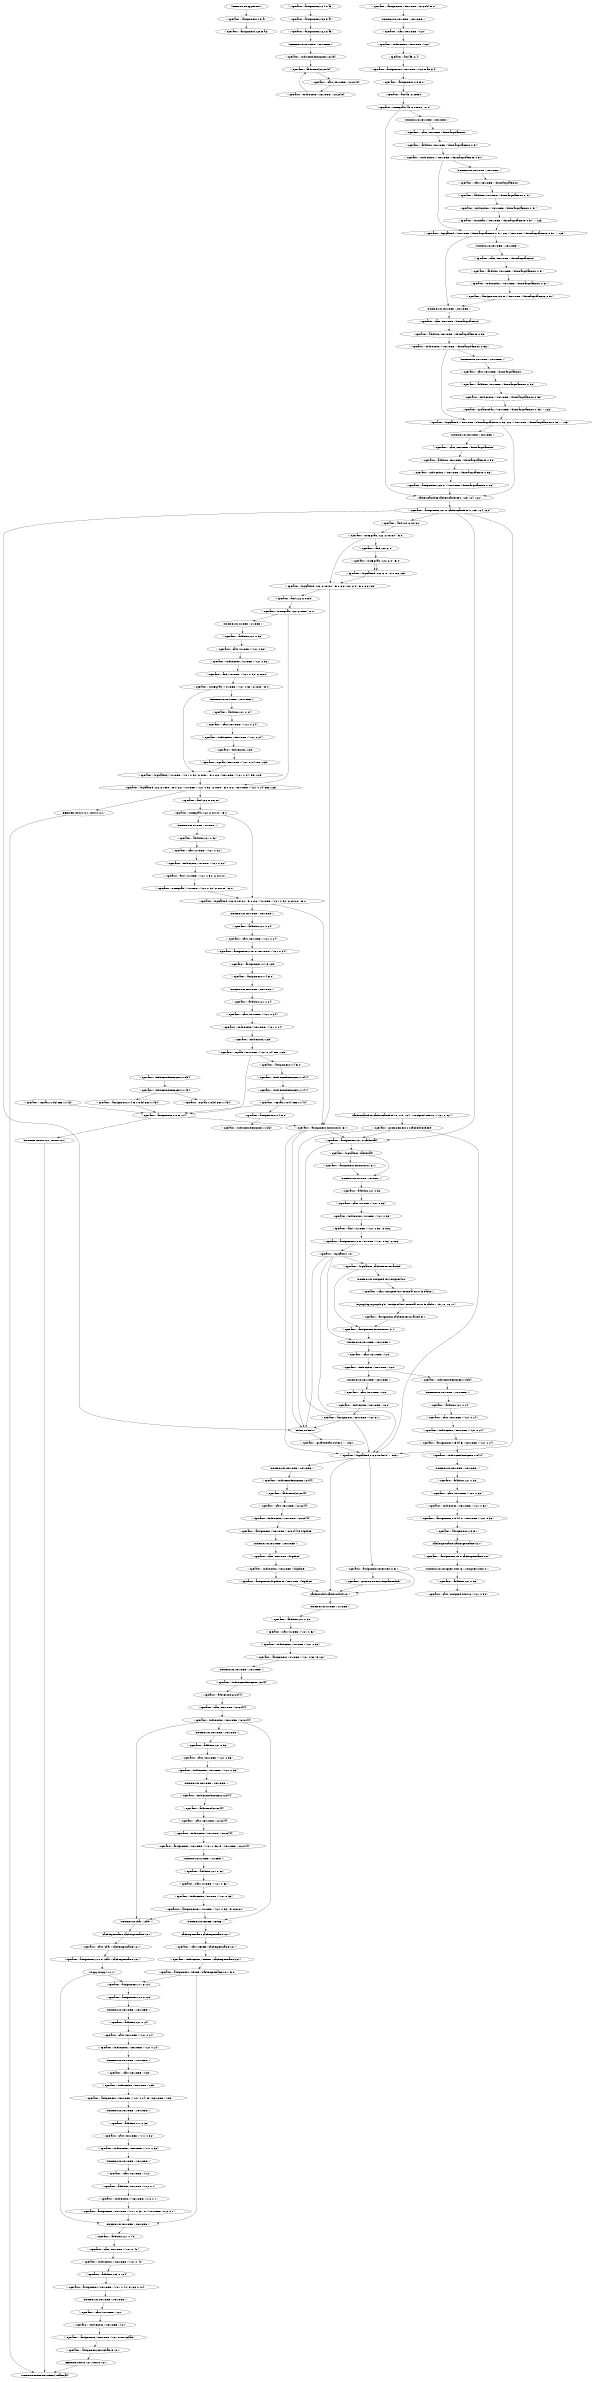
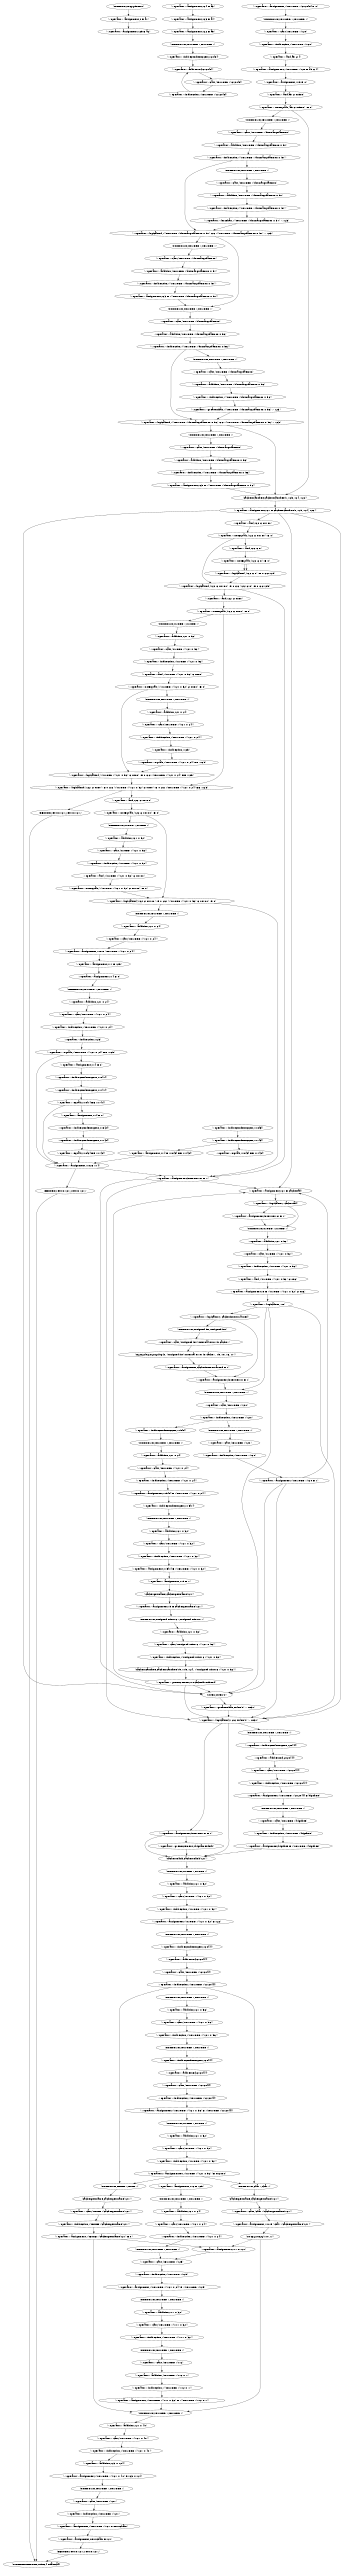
  digraph {
    n1 [label="(<operator>.assignment,s = a1)"]
    n2 [label="(<operator>.assignment,v25 = a2)"]
    n3 [label="(<operator>.assignment,v24 = a3)"]
    n4 [label="(<operator>.assignment,v23 = a4)"]
    n5 [label="(<operator>.assignment,v22 = a5)"]
    n6 [label="(UNKNOWN,_DWORD *,_DWORD *)"]
    n7 [label="(<operator>.indirectIndexAccess,v20[8])"]
    n8 [label="(<operator>.assignment,*(_DWORD *)&v20[8] = 0)"]
    n9 [label="(UNKNOWN,_QWORD *,_QWORD *)"]
    n10 [label="(<operator>.cast,(_QWORD *)v20)"]
    n11 [label="(<operator>.indirection,*(_DWORD *)&v20[8])"]
    n12 [label="(<operator>.addressOf,&v20[8])"]
    n13 [label="(<operator>.cast,(_DWORD *)&v20[8])"]
    n14 [label="(<operator>.assignment,*(_QWORD *)v20 = a5 & 4)"]
    n15 [label="(<operator>.assignment,v19 = 0)"]
    n16 [label="(<operator>.and,a5 & 0x980)"]
    n17 [label="(<operator>.indirection,*(_QWORD *)v20)"]
    n18 [label="(<operator>.and,a5 & 4)"]
    n19 [label="(<operator>.notEquals,(a5 & 0x980) != 0)"]
    n20 [label="(UNKNOWN,_QWORD *,_QWORD *)"]
    n21 [label="(cache_scan_free,cache_scan_free(s, v25, v24, v22))"]
    n22 [label="(<operator>.cast,(_QWORD *)dnsmasq_daemon)"]
    n23 [label="(<operator>.assignment,v21 = cache_scan_free(s, v25, v24, v22))"]
    n24 [label="(<operator>.logicalAnd,*((_QWORD *)dnsmasq_daemon + 57) && *((_QWORD *)dnsmasq_daemon + 57) < v23)"]
    n25 [label="(UNKNOWN,_QWORD *,_QWORD *)"]
    n26 [label="(UNKNOWN,_QWORD *,_QWORD *)"]
    n27 [label="(<operator>.cast,(_QWORD *)dnsmasq_daemon)"]
    n28 [label="(<operator>.cast,(_QWORD *)dnsmasq_daemon)"]
    n29 [label="(<operator>.indirection,*((_QWORD *)dnsmasq_daemon + 57))"]
    n30 [label="(UNKNOWN,_QWORD *,_QWORD *)"]
    n31 [label="(<operator>.cast,(_QWORD *)dnsmasq_daemon)"]
    n32 [label="(<operator>.addition,(_QWORD *)dnsmasq_daemon + 57)"]
    n33 [label="(<operator>.lessThan,*((_QWORD *)dnsmasq_daemon + 57) < v23)"]
    n34 [label="(<operator>.indirection,*((_QWORD *)dnsmasq_daemon + 57))"]
    n35 [label="(<operator>.addition,(_QWORD *)dnsmasq_daemon + 57)"]
    n36 [label="(<operator>.assignment,v23 = *((_QWORD *)dnsmasq_daemon + 57))"]
    n37 [label="(<operator>.indirection,*((_QWORD *)dnsmasq_daemon + 57))"]
    n38 [label="(<operator>.addition,(_QWORD *)dnsmasq_daemon + 57)"]
    n39 [label="(<operator>.logicalAnd,*((_QWORD *)dnsmasq_daemon + 56) && *((_QWORD *)dnsmasq_daemon + 56) > v23)"]
    n40 [label="(UNKNOWN,_QWORD *,_QWORD *)"]
    n41 [label="(<operator>.cast,(_QWORD *)dnsmasq_daemon)"]
    n42 [label="(<operator>.indirection,*((_QWORD *)dnsmasq_daemon + 56))"]
    n43 [label="(UNKNOWN,_QWORD *,_QWORD *)"]
    n44 [label="(<operator>.cast,(_QWORD *)dnsmasq_daemon)"]
    n45 [label="(<operator>.addition,(_QWORD *)dnsmasq_daemon + 56)"]
    n46 [label="(<operator>.greaterThan,*((_QWORD *)dnsmasq_daemon + 56) > v23)"]
    n47 [label="(<operator>.indirection,*((_QWORD *)dnsmasq_daemon + 56))"]
    n48 [label="(<operator>.addition,(_QWORD *)dnsmasq_daemon + 56)"]
    n49 [label="(<operator>.assignment,v23 = *((_QWORD *)dnsmasq_daemon + 56))"]
    n50 [label="(<operator>.indirection,*((_QWORD *)dnsmasq_daemon + 56))"]
    n51 [label="(<operator>.addition,(_QWORD *)dnsmasq_daemon + 56)"]
    n52 [label="(<operator>.and,v22 & 0x180)"]
    n53 [label="(<operator>.assignment,v21 = cache_tail)"]
    n54 [label="(<operator>.logicalAnd,s && strlen(s) > 0x31)"]
    n55 [label="(strlen,strlen(s))"]
    n56 [label="(<operator>.notEquals,(v22 & 0x180) != 0)"]
    n57 [label="(<operator>.logicalNot,!cache_tail)"]
    n58 [label="(UNKNOWN,_QWORD *,_QWORD *)"]
    n59 [label="(<operator>.assignment,insert_error = 1)"]
    n60 [label="(cache_unlink,cache_unlink(v21))"]
    n61 [label="(<operator>.greaterThan,strlen(s) > 0x31)"]
    n62 [label="(<operator>.logicalAnd,(v22 & 0x180) != 0 && (v22 & 8) != 0 && v25)"]
    n63 [label="(<operator>.and,v22 & 0x80)"]
    n64 [label="(<operator>.assignment,insert_error = 1)"]
    n65 [label="(<operator>.notEquals,(v22 & 0x80) != 0)"]
    n66 [label="(<operator>.and,v22 & 8)"]
    n67 [label="(<operator>.notEquals,(v22 & 8) != 0)"]
    n68 [label="(<operator>.logicalAnd,(v22 & 8) != 0 && v25)"]
    n69 [label="(<operator>.logicalAnd,(v22 & 0x80) != 0 && (*(_WORD *)(v21 + 52) & 0x80) != 0 && *(_DWORD *)(v21 + 24) == *v25)"]
    n70 [label="(RETURN,return v21;,return v21;)"]
    n71 [label="(<operator>.and,v22 & 0x100)"]
    n72 [label="(METHOD_RETURN,__int64 __fastcall)"]
    n73 [label="(<operator>.notEquals,(v22 & 0x100) != 0)"]
    n74 [label="(UNKNOWN,_WORD *,_WORD *)"]
    n75 [label="(<operator>.addition,v21 + 52)"]
    n76 [label="(<operator>.logicalAnd,(*(_WORD *)(v21 + 52) & 0x80) != 0 && *(_DWORD *)(v21 + 24) == *v25)"]
    n77 [label="(<operator>.notEquals,(*(_WORD *)(v21 + 52) & 0x80) != 0)"]
    n78 [label="(UNKNOWN,_DWORD *,_DWORD *)"]
    n79 [label="(<operator>.addition,v21 + 24)"]
    n80 [label="(<operator>.and,*(_WORD *)(v21 + 52) & 0x80)"]
    n81 [label="(<operator>.indirection,*(_WORD *)(v21 + 52))"]
    n82 [label="(<operator>.cast,(_WORD *)(v21 + 52))"]
    n83 [label="(<operator>.equals,*(_DWORD *)(v21 + 24) == *v25)"]
    n84 [label="(<operator>.indirection,*(_DWORD *)(v21 + 24))"]
    n85 [label="(<operator>.indirection,*v25)"]
    n86 [label="(<operator>.cast,(_DWORD *)(v21 + 24))"]
    n87 [label="(<operator>.logicalAnd,(v22 & 0x100) != 0 && (*(_WORD *)(v21 + 52) & 0x100) != 0)"]
    n88 [label="(UNKNOWN,_DWORD *,_DWORD *)"]
    n89 [label="(<operator>.addition,v21 + 24)"]
    n90 [label="(UNKNOWN,_WORD *,_WORD *)"]
    n91 [label="(<operator>.addition,v21 + 52)"]
    n92 [label="(<operator>.notEquals,(*(_WORD *)(v21 + 52) & 0x100) != 0)"]
    n93 [label="(<operator>.and,*(_WORD *)(v21 + 52) & 0x100)"]
    n94 [label="(<operator>.indirection,*(_WORD *)(v21 + 52))"]
    n95 [label="(<operator>.cast,(_WORD *)(v21 + 52))"]
    n96 [label="(<operator>.assignment,v18 = (_DWORD *)(v21 + 24))"]
    n97 [label="(<operator>.assignment,v17 = v25)"]
    n98 [label="(<operator>.assignment,v14 = 0)"]
    n99 [label="(<operator>.cast,(_DWORD *)(v21 + 24))"]
    n100 [label="(UNKNOWN,_DWORD *,_DWORD *)"]
    n101 [label="(<operator>.addition,v21 + 24)"]
    n102 [label="(<operator>.equals,*(_DWORD *)(v21 + 24) == *v25)"]
    n103 [label="(<operator>.assignment,v14 = 0)"]
    n104 [label="(<operator>.assignment,v16 = v14)"]
    n105 [label="(<operator>.indirectIndexAccess,v18[1])"]
    n106 [label="(RETURN,return v21;,return v21;)"]
    n107 [label="(<operator>.indirection,*(_DWORD *)(v21 + 24))"]
    n108 [label="(<operator>.indirection,*v25)"]
    n109 [label="(<operator>.cast,(_DWORD *)(v21 + 24))"]
    n110 [label="(<operator>.indirectIndexAccess,v17[1])"]
    n111 [label="(<operator>.equals,v18[1] == v17[1])"]
    n112 [label="(<operator>.assignment,v14 = 0)"]
    n113 [label="(<operator>.indirectIndexAccess,v18[2])"]
+   n114 [label="(<operator>.indirectIndexAccess,v17[2])"]
    n115 [label="(<operator>.equals,v18[2] == v17[2])"]
    n116 [label="(<operator>.indirectIndexAccess,v18[3])"]
    n117 [label="(<operator>.indirectIndexAccess,v17[3])"]
    n118 [label="(<operator>.assignment,v14 = v18[3] == v17[3])"]
    n119 [label="(<operator>.equals,v18[3] == v17[3])"]
    n120 [label="(<operator>.assignment,insert_error = 1)"]
    n121 [label="(UNKNOWN,_WORD *,_WORD *)"]
    n122 [label="(<operator>.addition,v21 + 52)"]
    n123 [label="(<operator>.assignment,v8 = *(_WORD *)(v21 + 52) & 0xC)"]
    n124 [label="(<operator>.logicalNot,!v8)"]
    n125 [label="(<operator>.logicalNot,!cache_insert_warned)"]
    n126 [label="(UNKNOWN,_DWORD *,_DWORD *)"]
    n127 [label="(<operator>.and,*(_WORD *)(v21 + 52) & 0xC)"]
    n128 [label="(<operator>.indirection,*(_WORD *)(v21 + 52))"]
    n129 [label="(<operator>.cast,(_WORD *)(v21 + 52))"]
    n130 [label="(UNKNOWN,unsigned int,unsigned int)"]
    n131 [label="(<operator>.assignment,insert_error = 1)"]
    n132 [label="(<operator>.cast,(_DWORD *)v20)"]
    n133 [label="(<operator>.cast,(unsigned int)\"Internal error in cache.\")"]
    n134 [label="(my_syslog,my_syslog(3, (unsigned int)\"Internal error in cache.\", v5, v8, v6, v7))"]
    n135 [label="(<operator>.assignment,cache_insert_warned = 1)"]
    n136 [label="(<operator>.indirection,*(_DWORD *)v20)"]
    n137 [label="(<operator>.indirectIndexAccess,v15[0])"]
    n138 [label="(UNKNOWN,_DWORD *,_DWORD *)"]
    n139 [label="(UNKNOWN,_QWORD *,_QWORD *)"]
    n140 [label="(<operator>.cast,(_DWORD *)v20)"]
    n141 [label="(<operator>.assignment,v15[0] = *(_QWORD *)(v21 + 24))"]
    n142 [label="(<operator>.indirectIndexAccess,v15[1])"]
    n143 [label="(UNKNOWN,_QWORD *,_QWORD *)"]
    n144 [label="(<operator>.addition,v21 + 24)"]
    n145 [label="(<operator>.indirection,*(_QWORD *)(v21 + 24))"]
    n146 [label="(<operator>.cast,(_QWORD *)(v21 + 24))"]
    n147 [label="(<operator>.assignment,v15[1] = *(_QWORD *)(v21 + 32))"]
    n148 [label="(<operator>.assignment,v19 = 1)"]
    n149 [label="(cache_get_name,cache_get_name(v21))"]
    n150 [label="(<operator>.addition,v21 + 32)"]
    n151 [label="(<operator>.indirection,*(_QWORD *)(v21 + 32))"]
    n152 [label="(<operator>.cast,(_QWORD *)(v21 + 32))"]
    n153 [label="(<operator>.assignment,v9 = cache_get_name(v21))"]
    n154 [label="(UNKNOWN,unsigned __int16 *,unsigned __int10 *)"]
    n155 [label="(<operator>.addition,v21 + 52)"]
    n156 [label="(cache_scan_free,cache_scan_free(v9, v15, v24, *(unsigned __int16 *)(v21 + 52)))"]
    n157 [label="(<operator>.preIncrement,++cache_live_freed)"]
+   n158 [label="(<operator>.indirection,*(unsigned __int16 *)(v21 + 52))"]
    n159 [label="(<operator>.cast,(unsigned __int16 *)(v21 + 52))"]
    n160 [label="(<operator>.assignment,*(_DWORD *)v20 = 1)"]
    n161 [label="(<operator>.indirection,*(_DWORD *)v20)"]
    n162 [label="(<operator>.indirectIndexAccess,v20[4])"]
    n163 [label="(<operator>.preDecrement,--bignames_left)"]
    n164 [label="(UNKNOWN,_WORD *,_WORD *)"]
    n165 [label="(<operator>.assignment,*(_QWORD *)&v20[4] = big_free)"]
    n166 [label="(UNKNOWN,_QWORD *,_QWORD *)"]
    n167 [label="(<operator>.cast,(_QWORD *)big_free)"]
    n168 [label="(<operator>.indirection,*(_QWORD *)&v20[4])"]
    n169 [label="(<operator>.cast,(_QWORD *)&v20[4])"]
    n170 [label="(<operator>.addressOf,&v20[4])"]
    n171 [label="(<operator>.assignment,big_free = *(_QWORD *)big_free)"]
    n172 [label="(<operator>.indirection,*(_QWORD *)big_free)"]
    n173 [label="(<operator>.addition,v21 + 52)"]
    n174 [label="(<operator>.assignment,*(_WORD *)(v21 + 52) = v22)"]
    n175 [label="(UNKNOWN,_QWORD *,_QWORD *)"]
    n176 [label="(<operator>.indirectIndexAccess,v20[4])"]
    n177 [label="(<operator>.indirection,*(_WORD *)(v21 + 52))"]
    n178 [label="(<operator>.cast,(_WORD *)(v21 + 52))"]
    n179 [label="(<operator>.indirection,*(_QWORD *)&v20[4])"]
    n180 [label="(UNKNOWN,_QWORD *,_QWORD *)"]
    n181 [label="(UNKNOWN,char *,char *)"]
    n182 [label="(UNKNOWN,_BYTE *,_BYTE *)"]
    n183 [label="(<operator>.addition,v21 + 56)"]
    n184 [label="(cache_get_name,cache_get_name(v21))"]
    n185 [label="(cache_get_name,cache_get_name(v21))"]
    n186 [label="(<operator>.cast,(_QWORD *)&v20[4])"]
    n187 [label="(<operator>.addressOf,&v20[4])"]
    n188 [label="(<operator>.assignment,*(_QWORD *)(v21 + 56) = *(_QWORD *)&v20[4])"]
    n189 [label="(UNKNOWN,_WORD *,_WORD *)"]
    n190 [label="(<operator>.addition,v21 + 52)"]
    n191 [label="(<operator>.indirection,*(_QWORD *)(v21 + 56))"]
    n192 [label="(UNKNOWN,_QWORD *,_QWORD *)"]
    n193 [label="(<operator>.indirectIndexAccess,v20[4])"]
    n194 [label="(<operator>.cast,(_QWORD *)(v21 + 56))"]
    n195 [label="(<operator>.indirection,*(_QWORD *)&v20[4])"]
    n196 [label="(<operator>.cast,(_QWORD *)&v20[4])"]
    n197 [label="(<operator>.addressOf,&v20[4])"]
    n198 [label="(<operators>.assignmentOr,*(_WORD *)(v21 + 52) |= 0x200u)"]
    n199 [label="(<operator>.indirection,*(_WORD *)(v21 + 52))"]
    n200 [label="(<operator>.cast,(_WORD *)(v21 + 52))"]
    n201 [label="(<operator>.assignment,v10 = (char *)cache_get_name(v21))"]
    n202 [label="(strcpy,strcpy(v10, s))"]
    n203 [label="(<operator>.assignment,v11 = v21)"]
    n204 [label="(UNKNOWN,_QWORD *,_QWORD *)"]
    n205 [label="(<operator>.cast,(char *)cache_get_name(v21))"]
    n206 [label="(<operator>.assignment,v12 = v25)"]
    n207 [label="(<operator>.addition,v21 + 40)"]
    n208 [label="(<operator>.assignment,*(_BYTE *)cache_get_name(v21) = 0)"]
    n209 [label="(<operator>.indirection,*(_BYTE *)cache_get_name(v21))"]
    n210 [label="(<operator>.cast,(_BYTE *)cache_get_name(v21))"]
    n211 [label="(UNKNOWN,_QWORD *,_QWORD *)"]
    n212 [label="(<operator>.addition,v21 + 24)"]
    n213 [label="(<operator>.assignment,*(_QWORD *)(v21 + 24) = *(_QWORD *)v25)"]
    n214 [label="(UNKNOWN,_QWORD *,_QWORD *)"]
    n215 [label="(<operator>.addition,v11 + 32)"]
    n216 [label="(<operator>.indirection,*(_QWORD *)(v21 + 24))"]
    n217 [label="(UNKNOWN,_QWORD *,_QWORD *)"]
    n218 [label="(<operator>.cast,(_QWORD *)v25)"]
    n219 [label="(<operator>.cast,(_QWORD *)(v21 + 24))"]
    n220 [label="(<operator>.indirection,*(_QWORD *)v25)"]
    n221 [label="(<operator>.assignment,*(_QWORD *)(v11 + 32) = *((_QWORD *)v12 + 1))"]
    n222 [label="(<operator>.indirection,*(_QWORD *)(v11 + 32))"]
    n223 [label="(UNKNOWN,_QWORD *,_QWORD *)"]
    n224 [label="(<operator>.cast,(_QWORD *)v12)"]
    n225 [label="(<operator>.cast,(_QWORD *)(v11 + 32))"]
    n226 [label="(<operator>.indirection,*((_QWORD *)v12 + 1))"]
    n227 [label="(<operator>.addition,(_QWORD *)v12 + 1)"]
    n228 [label="(<operator>.assignment,*(_QWORD *)(v21 + 40) = v23 + v24)"]
    n229 [label="(UNKNOWN,_QWORD *,_QWORD *)"]
    n230 [label="(<operator>.cast,(_QWORD *)v21)"]
    n231 [label="(<operator>.indirection,*(_QWORD *)(v21 + 40))"]
    n232 [label="(<operator>.addition,v23 + v24)"]
    n233 [label="(<operator>.cast,(_QWORD *)(v21 + 40))"]
    n234 [label="(<operator>.assignment,*(_QWORD *)v21 = new_chain)"]
    n235 [label="(<operator>.assignment,new_chain = v21)"]
    n236 [label="(RETURN,return v21;,return v21;)"]
    n237 [label="(<operator>.indirection,*(_QWORD *)v21)"]
    n238 [label="(METHOD,strcpy_insert)"]
    n1 -> n2
    n3 -> n4
    n4 -> n5
    n5 -> n6
    n6 -> n7
    n7 -> n12
    n8 -> n9
    n9 -> n10
    n10 -> n17
    n11 -> n12
    n12 -> n13
    n13 -> n11
    n14 -> n15
    n15 -> n16
    n16 -> n19
    n17 -> n18
    n18 -> n14
    n19 -> n20
    n19 -> n21
    n20 -> n22
    n21 -> n23
    n22 -> n32
    n23 -> n52
    n23 -> n53
    n23 -> n54
    n23 -> n55
    n24 -> n25
    n24 -> n26
    n25 -> n27
    n26 -> n28
    n27 -> n38
    n28 -> n45
    n29 -> n24
    n29 -> n30
    n30 -> n31
    n31 -> n35
    n32 -> n29
    n33 -> n24
    n34 -> n33
    n35 -> n34
    n36 -> n26
    n37 -> n36
    n38 -> n37
    n39 -> n21
    n39 -> n40
    n40 -> n41
    n41 -> n51
    n42 -> n39
    n42 -> n43
    n43 -> n44
    n44 -> n48
    n45 -> n42
    n46 -> n39
    n47 -> n46
    n48 -> n47
    n49 -> n21
    n50 -> n49
    n51 -> n50
    n52 -> n56
    n53 -> n57
    n54 -> n58
    n54 -> n59
    n54 -> n60
    n55 -> n61
    n56 -> n62
    n56 -> n66
    n57 -> n120
    n57 -> n121
    n58 -> n162
    n59 -> n60
    n59 -> n163
    n60 -> n164
    n61 -> n54
    n62 -> n63
    n62 -> n64
    n63 -> n65
    n64 -> n53
    n64 -> n54
    n64 -> n55
    n65 -> n69
    n65 -> n74
    n66 -> n67
    n67 -> n68
    n67 -> n68
    n68 -> n62
    n69 -> n70
    n69 -> n71
    n70 -> n72
    n71 -> n73
    n73 -> n87
    n73 -> n90
    n74 -> n75
    n75 -> n82
    n76 -> n69
    n77 -> n76
    n77 -> n78
    n78 -> n79
    n79 -> n86
    n80 -> n77
    n81 -> n80
    n82 -> n81
    n83 -> n76
    n84 -> n85
    n85 -> n83
    n86 -> n84
    n87 -> n64
    n87 -> n88
    n88 -> n89
    n89 -> n99
    n90 -> n91
    n91 -> n95
    n92 -> n87
    n93 -> n92
    n94 -> n93
    n95 -> n94
    n96 -> n97
    n97 -> n98
    n98 -> n100
    n99 -> n96
    n100 -> n101
    n101 -> n109
    n102 -> n103
    n102 -> n104
    n103 -> n105
    n104 -> n64
    n104 -> n106
    n105 -> n110
    n106 -> n72
    n107 -> n108
    n108 -> n102
    n109 -> n107
    n110 -> n111
    n111 -> n104
    n111 -> n112
    n112 -> n113
+   n113 -> n114
+   n114 -> n115
    n115 -> n104
    n116 -> n117
    n117 -> n118
    n117 -> n119
    n118 -> n104
    n120 -> n121
    n121 -> n122
    n122 -> n129
    n123 -> n124
    n124 -> n54
    n124 -> n55
    n124 -> n125
    n124 -> n126
    n125 -> n130
    n125 -> n131
    n126 -> n132
    n127 -> n123
    n128 -> n127
    n129 -> n128
    n130 -> n133
    n131 -> n126
    n132 -> n136
    n133 -> n134
    n134 -> n135
    n135 -> n131
    n136 -> n137
    n136 -> n138
    n137 -> n139
    n138 -> n140
    n139 -> n144
    n140 -> n161
    n141 -> n142
    n142 -> n143
    n143 -> n150
    n144 -> n146
    n145 -> n141
    n146 -> n145
    n147 -> n148
    n148 -> n149
    n149 -> n153
    n150 -> n152
    n151 -> n147
    n152 -> n151
    n153 -> n154
    n154 -> n155
    n155 -> n159
    n156 -> n157
    n157 -> n53
    n157 -> n54
    n157 -> n55
+   n158 -> n156
+   n159 -> n158
    n160 -> n53
    n160 -> n54
    n160 -> n55
    n161 -> n160
    n162 -> n170
    n163 -> n60
    n164 -> n173
    n165 -> n166
    n166 -> n167
    n167 -> n172
    n168 -> n165
    n169 -> n168
    n170 -> n169
    n171 -> n60
    n172 -> n171
    n173 -> n178
    n174 -> n175
    n175 -> n176
    n176 -> n187
    n177 -> n174
    n178 -> n177
    n179 -> n180
    n179 -> n181
    n179 -> n182
    n180 -> n183
    n181 -> n184
    n182 -> n185
    n183 -> n194
    n184 -> n205
    n185 -> n210
    n186 -> n179
    n187 -> n186
    n188 -> n189
    n189 -> n190
    n190 -> n200
    n191 -> n192
    n192 -> n193
    n193 -> n197
    n194 -> n191
    n195 -> n188
    n196 -> n195
    n197 -> n196
    n198 -> n181
    n198 -> n182
    n199 -> n198
    n200 -> n199
    n201 -> n202
    n202 -> n203
    n202 -> n204
-   n203 -> n206
+   n203 -> n218
    n204 -> n207
    n205 -> n201
    n206 -> n211
    n207 -> n233
    n208 -> n203
    n208 -> n204
    n209 -> n208
    n210 -> n209
    n211 -> n212
    n212 -> n219
    n213 -> n214
    n214 -> n215
    n215 -> n225
    n216 -> n217
    n217 -> n218
    n218 -> n220
    n219 -> n216
    n220 -> n213
    n221 -> n204
    n222 -> n223
    n223 -> n224
    n224 -> n227
    n225 -> n222
    n226 -> n221
    n227 -> n226
    n228 -> n229
    n229 -> n230
    n230 -> n237
    n231 -> n232
    n232 -> n228
    n233 -> n231
    n234 -> n235
    n235 -> n236
    n236 -> n72
    n237 -> n234
    n238 -> n1
  }
